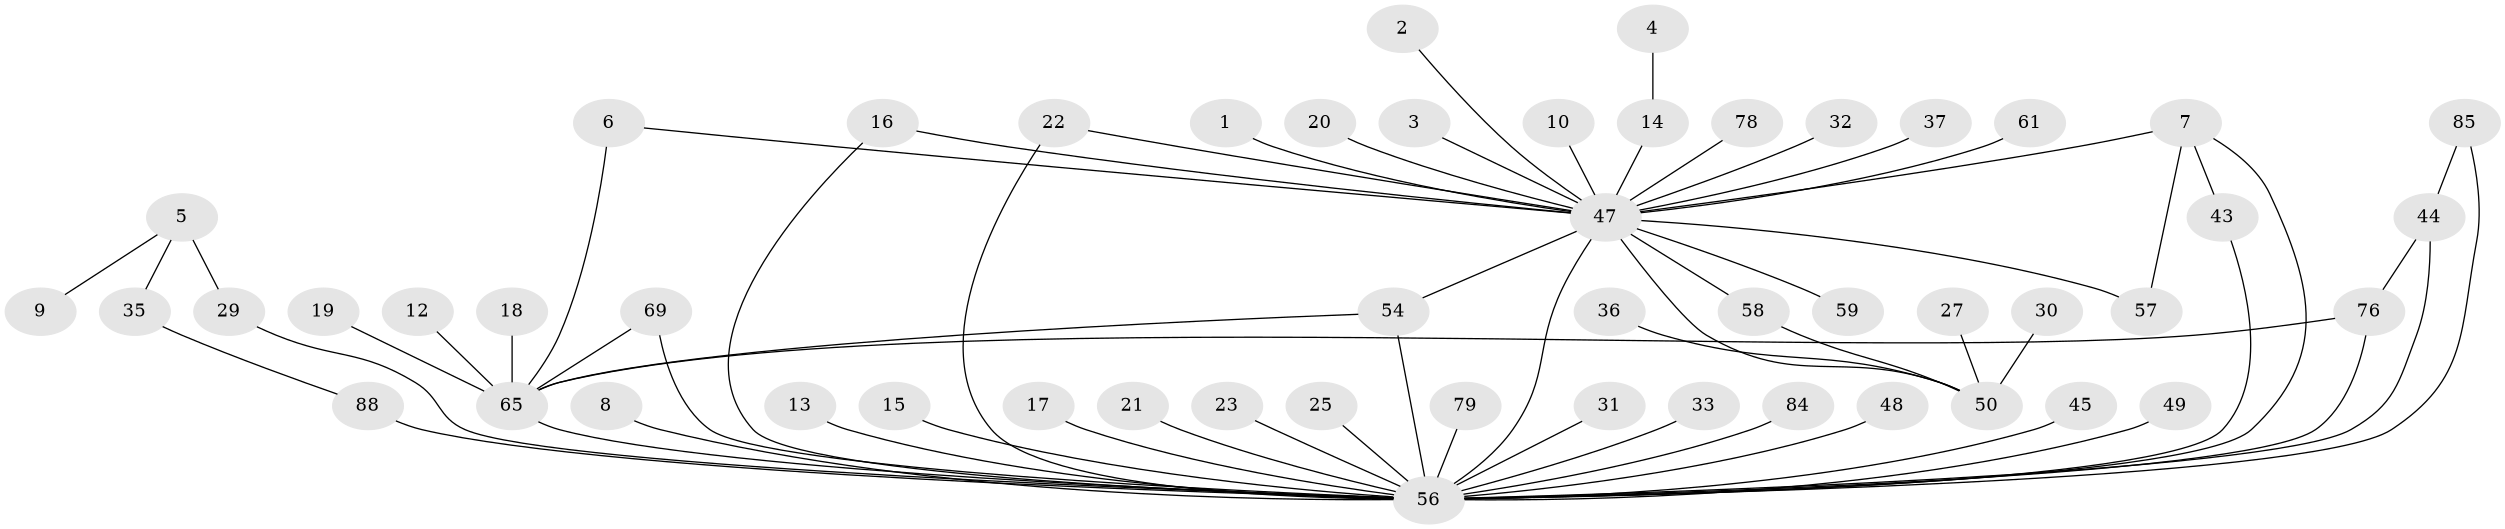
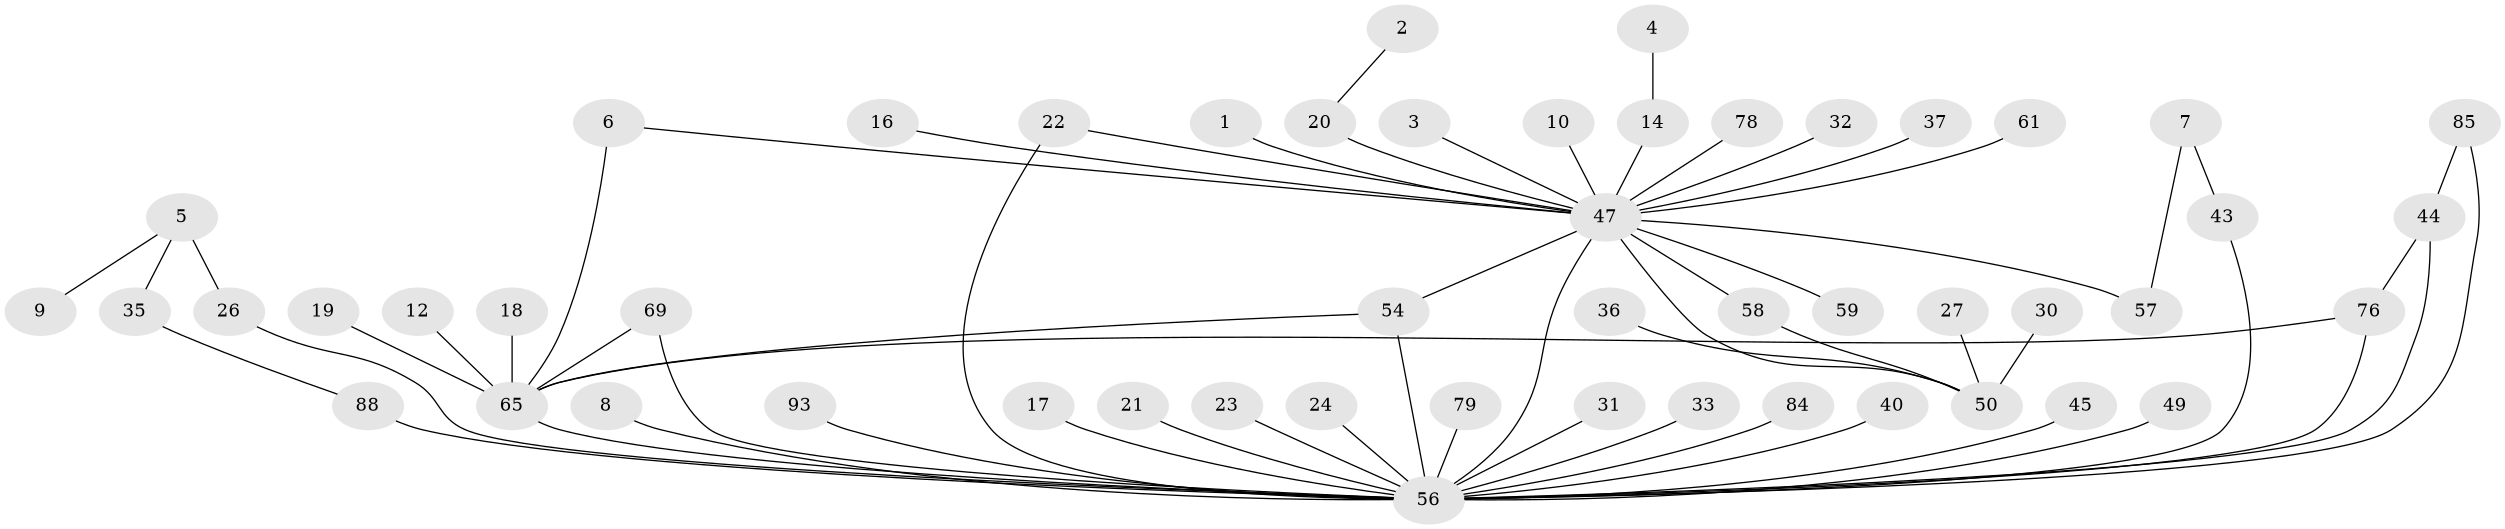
  graph {
    node [color=gray90 style=filled]
    edge [weight=1.0]
    1
    47
    56
    n4 [label=57]
    50
    n6 [label=58]
    n7 [label=59]
    54
    2
    3
    4
    14
    5
    9
    35
-   26 [label=29]
+   26
    n17 [label=88]
    6
    n19 [label=65]
    7
    43
    8
    10
    44
    n25 [label=76]
    12
-   13
-   15
+   13 [label=93]
    16
    17
    18
    19
    20
    21
    22
    23
-   24 [label=25]
+   24
    n38 [label=85]
    27
    n40 [label=78]
    n41 [label=79]
    30
    31
    32
    33
    n46 [label=84]
    36
    37
    n49 [label=69]
-   40 [label=48]
+   40
    n51 [label=61]
    45
    49
    1 -- 47
    47 -- 56 [weight=2.0]
    47 -- n4
    47 -- 50
    47 -- n6
    47 -- n7 [weight=2.0]
    47 -- 54
    n6 -- 50
    54 -- 56
    54 -- n19
-   2 -- 47
+   2 -- 20
    3 -- 47
    4 -- 14
    14 -- 47
    5 -- 9
    5 -- 35
    5 -- 26 [weight=2.0]
    35 -- n17
    26 -- 56
    n17 -- 56 [weight=2.0]
    6 -- 47
    6 -- n19
    n19 -- 56
-   7 -- 47
-   7 -- 56
    7 -- n4
    7 -- 43
    43 -- 56
    8 -- 56
    10 -- 47
    44 -- 56 [weight=2.0]
    44 -- n25
    n25 -- 56
    n25 -- n19
    12 -- n19
    13 -- 56
-   15 -- 56
    16 -- 47
-   16 -- 56
    17 -- 56
    18 -- n19
    19 -- n19
    20 -- 47
    21 -- 56
    22 -- 47
    22 -- 56
    23 -- 56
    24 -- 56
    n38 -- 56
    n38 -- 44
    27 -- 50
    n40 -- 47
    n41 -- 56
    30 -- 50
    31 -- 56
    32 -- 47
    33 -- 56
    n46 -- 56
    36 -- 50
    37 -- 47
    n49 -- 56
    n49 -- n19 [weight=2.0]
    40 -- 56
    n51 -- 47
    45 -- 56
    49 -- 56
  }
